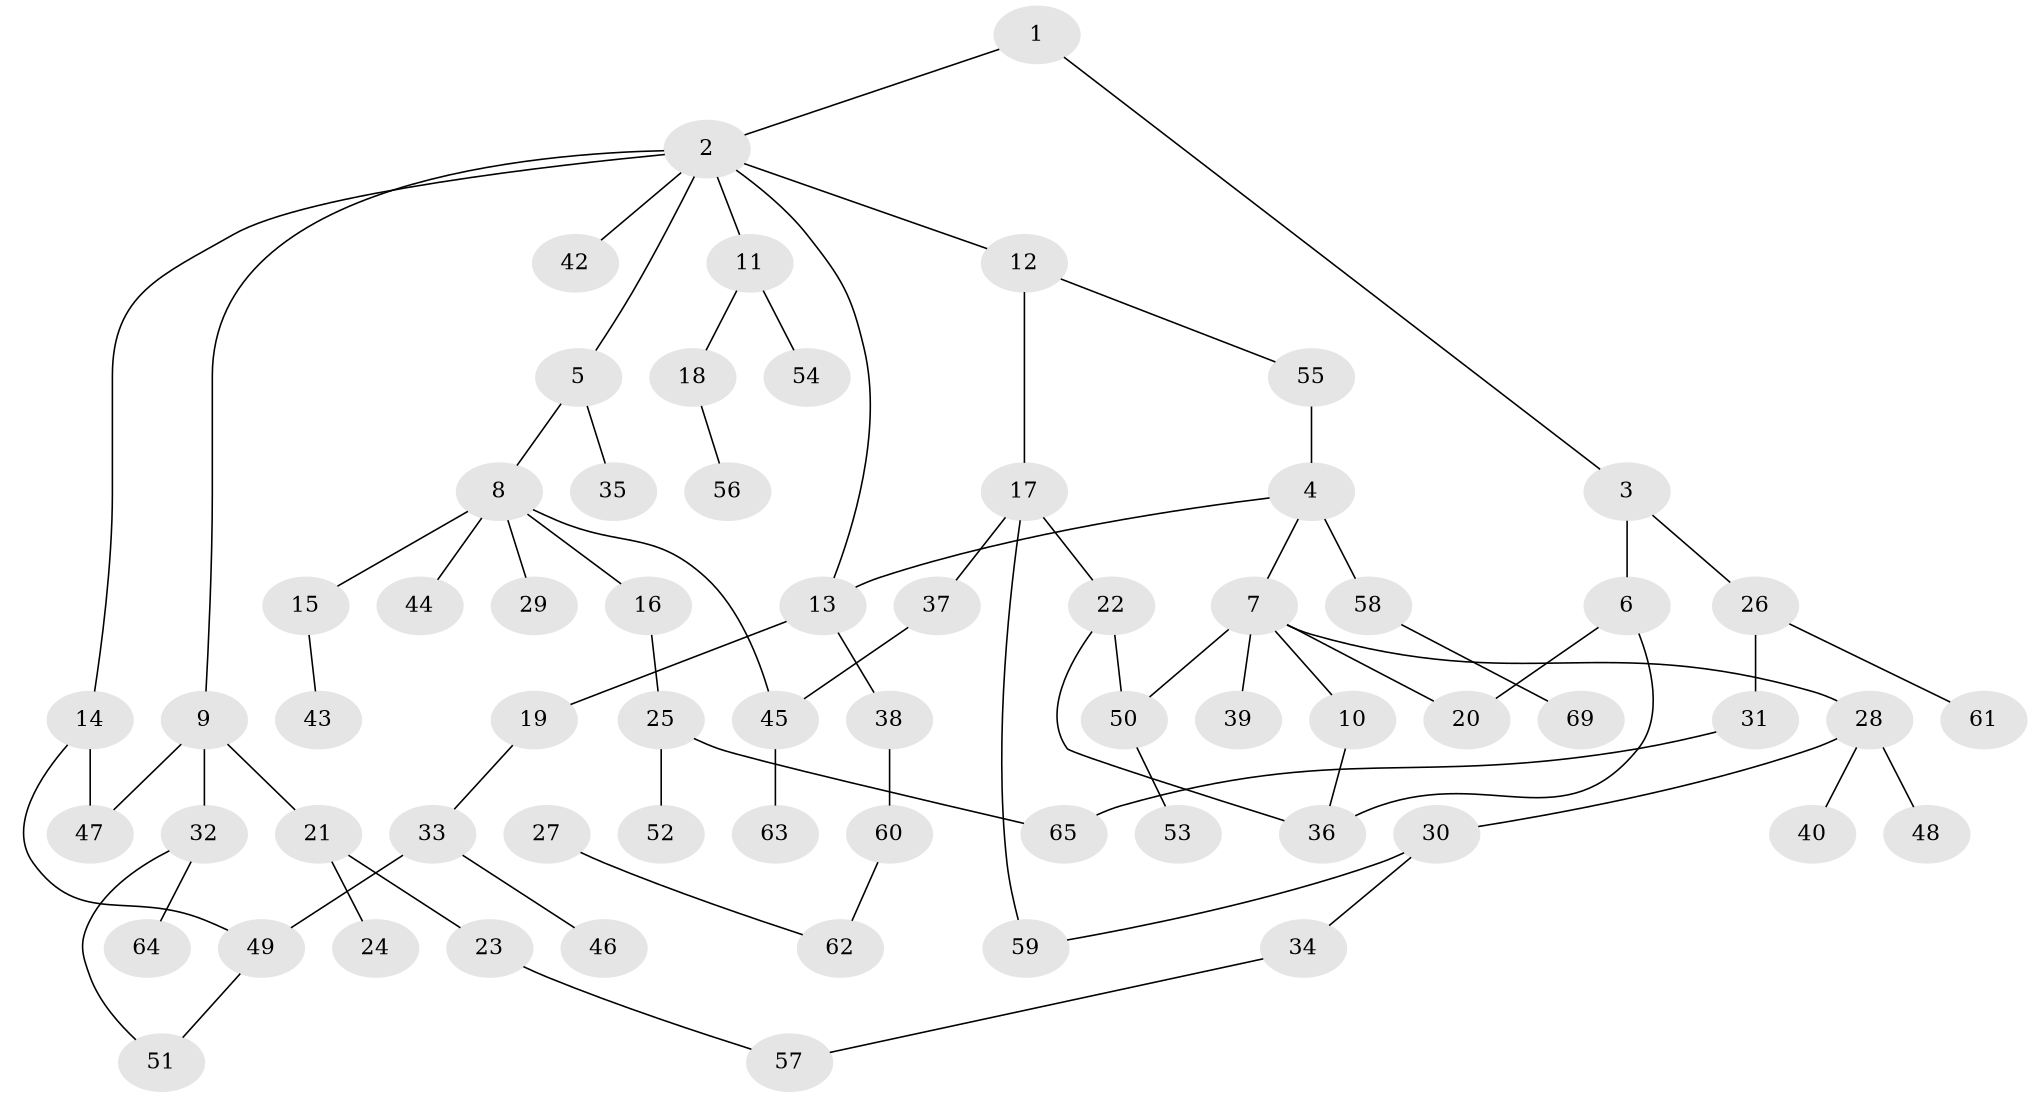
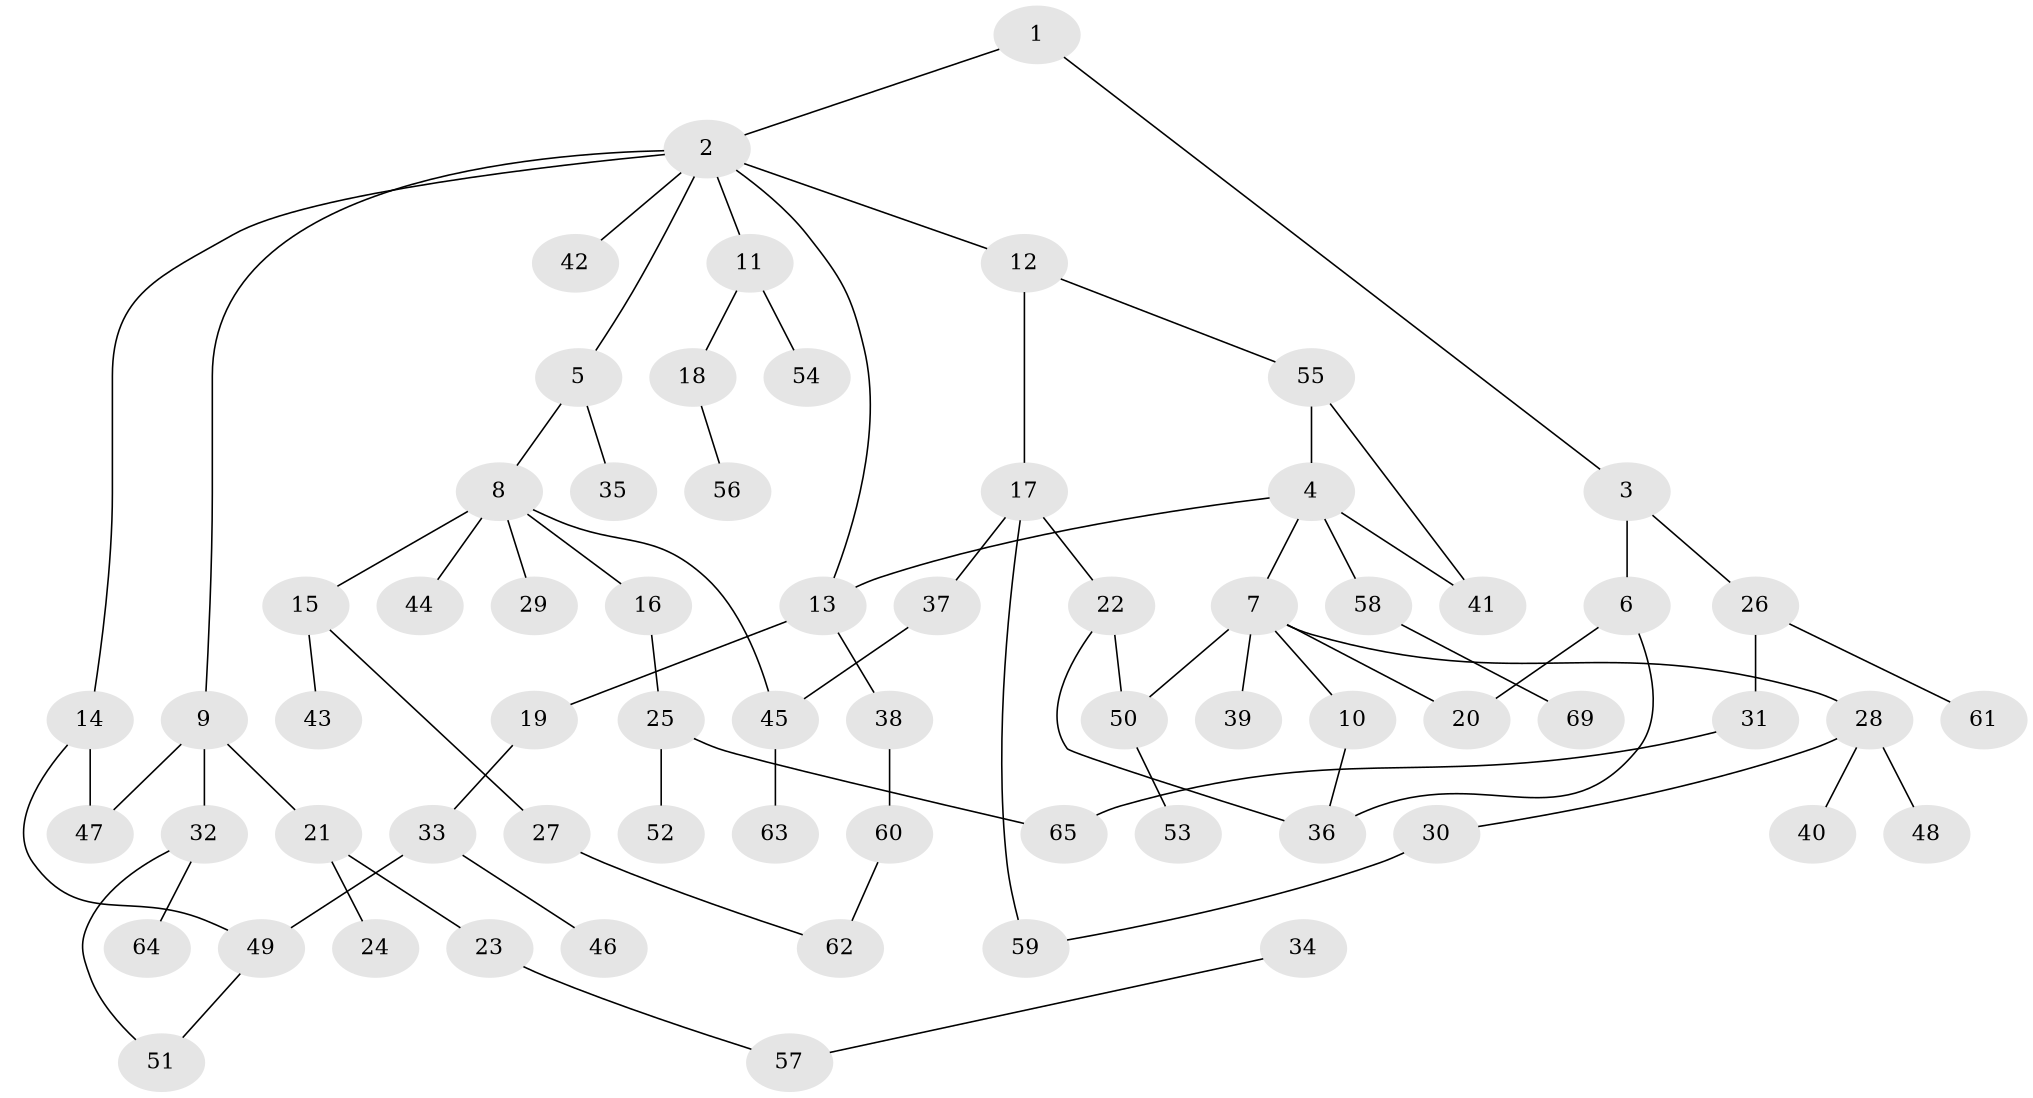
  graph {
    node [color=gray90 style=filled]
    1
    2
    3
    5
    9
    11
    12
    13
    14
    42
    6
    26
    4
    7
+   41
    58
    8
    35
    21
    32
    47
    18
    54
    17
    55
    19
    38
    49
    20
    36
    31
    61
    10
    28
    39
    50
    n37 [label=69]
    15
    16
    29
    44
    45
    30
    40
    48
    53
    27
    43
    25
    63
    23
    24
    51
    64
    56
    22
    37
    59
    33
    60
    62
    52
    65
    46
    57
    34
    1 -- 2
    1 -- 3
    2 -- 5
    2 -- 9
    2 -- 11
    2 -- 12
    2 -- 13
    2 -- 14
    2 -- 42
    3 -- 6
    3 -- 26
    5 -- 8
    5 -- 35
    9 -- 21
    9 -- 32
    9 -- 47
    11 -- 18
    11 -- 54
    12 -- 17
    12 -- 55
    13 -- 19
    13 -- 38
    14 -- 47
    14 -- 49
    6 -- 20
    6 -- 36
    26 -- 31
    26 -- 61
    4 -- 13
    4 -- 7
+   4 -- 41
    4 -- 58
    7 -- 20
    7 -- 10
    7 -- 28
    7 -- 39
    7 -- 50
+   41 -- 55
    58 -- n37
    8 -- 15
    8 -- 16
    8 -- 29
    8 -- 44
    8 -- 45
    21 -- 23
    21 -- 24
    32 -- 51
    32 -- 64
    18 -- 56
    17 -- 22
    17 -- 37
    17 -- 59
    55 -- 4
    19 -- 33
    38 -- 60
    49 -- 51
    31 -- 65
    10 -- 36
    28 -- 30
    28 -- 40
    28 -- 48
    50 -- 53
+   15 -- 27
    15 -- 43
    16 -- 25
    45 -- 63
    30 -- 59
-   30 -- 34
    27 -- 62
    25 -- 52
    25 -- 65
    23 -- 57
    22 -- 36
    22 -- 50
    37 -- 45
    33 -- 49
    33 -- 46
    60 -- 62
    34 -- 57
  }
